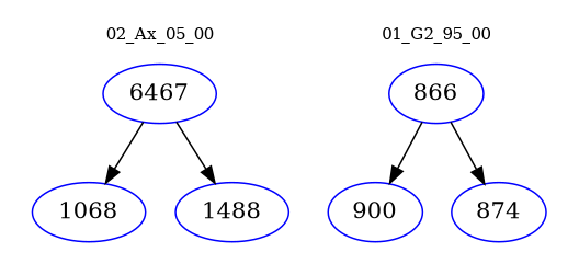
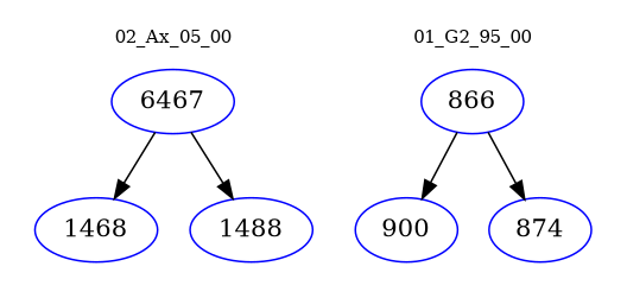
  digraph {
    node [color=blue]
    edge [color=black]
    n1 [label=6467]
-   n2 [label=1068]
+   n2 [label=1468]
    n3 [label=1488]
    n4 [label=866]
    n5 [label=900]
    n6 [label=874]
    subgraph cluster_1 {
      color=white
      fontsize=10
      label="02_Ax_05_00"
      n1
      n2
      n3
    }
    subgraph cluster_2 {
      color=white
      fontsize=10
      label="01_G2_95_00"
      n4
      n5
      n6
    }
    n1 -> n2
    n1 -> n3
    n4 -> n5
    n4 -> n6
  }
